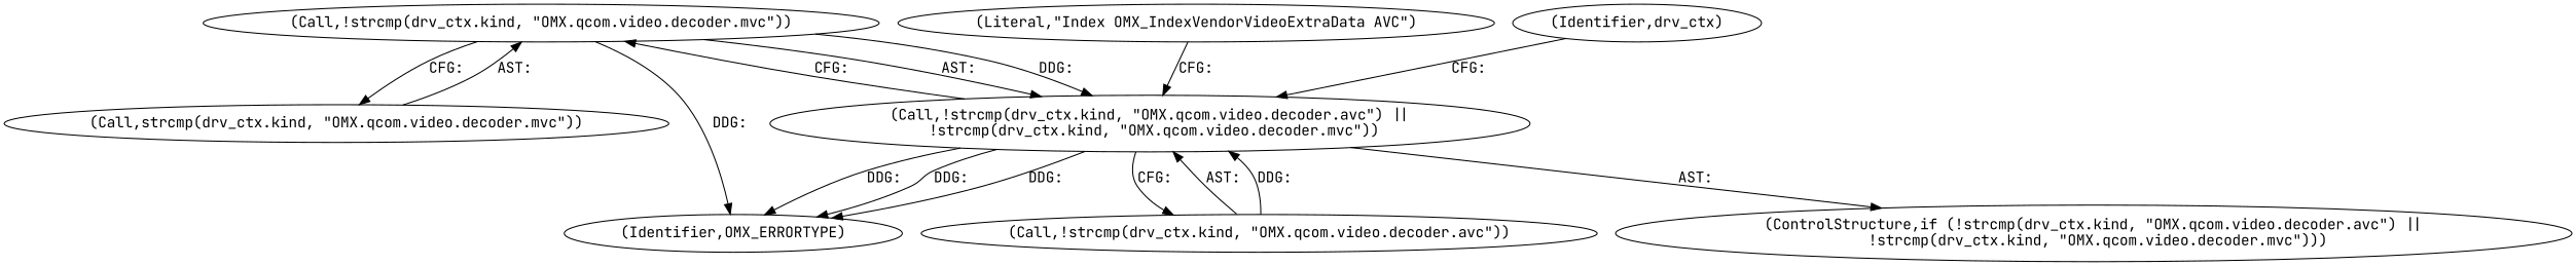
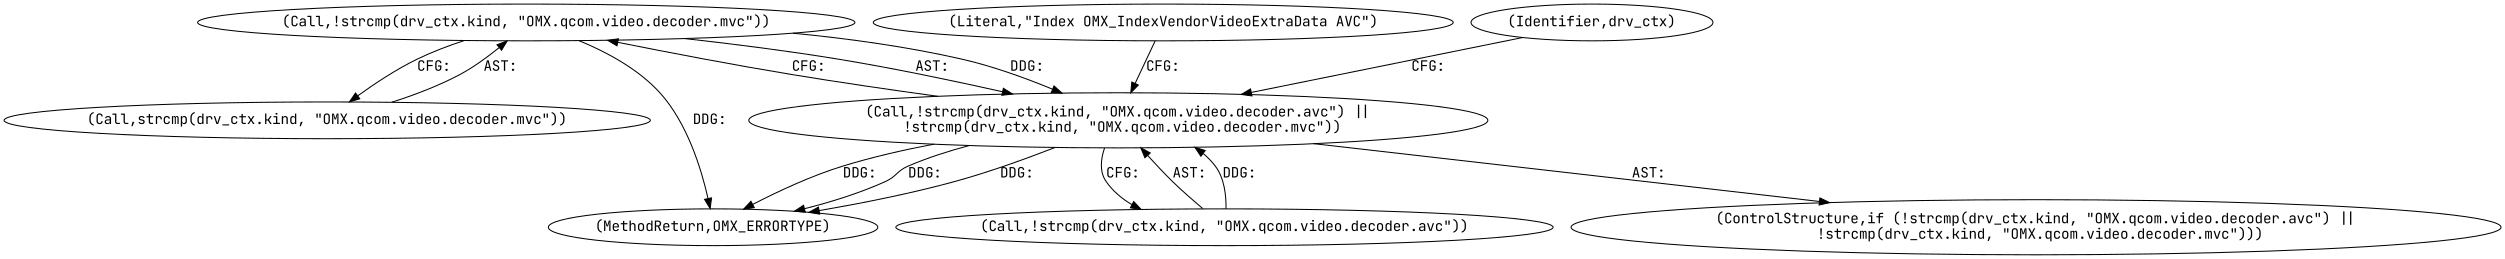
  digraph {
    fontname="JetBrains Mono"
    node [fontname="JetBrains Mono"]
    edge [fontname="JetBrains Mono"]
    n1 [label="(Call,!strcmp(drv_ctx.kind, \"OMX.qcom.video.decoder.mvc\"))"]
    n2 [label="(Call,!strcmp(drv_ctx.kind, \"OMX.qcom.video.decoder.avc\") ||\n !strcmp(drv_ctx.kind, \"OMX.qcom.video.decoder.mvc\"))"]
    n3 [label="(Call,strcmp(drv_ctx.kind, \"OMX.qcom.video.decoder.mvc\"))"]
-   n4 [label="(Identifier,OMX_ERRORTYPE)"]
+   n4 [label="(MethodReturn,OMX_ERRORTYPE)"]
    n5 [label="(Call,!strcmp(drv_ctx.kind, \"OMX.qcom.video.decoder.avc\"))"]
    n6 [label="(ControlStructure,if (!strcmp(drv_ctx.kind, \"OMX.qcom.video.decoder.avc\") ||\n !strcmp(drv_ctx.kind, \"OMX.qcom.video.decoder.mvc\")))"]
    n7 [label="(Literal,\"Index OMX_IndexVendorVideoExtraData AVC\")"]
    n8 [label="(Identifier,drv_ctx)"]
    n1 -> n2 [label="AST: "]
    n1 -> n2 [label="DDG: "]
    n1 -> n3 [label="CFG: "]
    n1 -> n4 [label="DDG: "]
    n2 -> n1 [label="CFG: "]
    n2 -> n4 [label="DDG: "]
    n2 -> n4 [label="DDG: "]
    n2 -> n4 [label="DDG: "]
    n2 -> n5 [label="CFG: "]
    n2 -> n6 [label="AST: "]
    n3 -> n1 [label="AST: "]
    n5 -> n2 [label="AST: "]
    n5 -> n2 [label="DDG: "]
    n7 -> n2 [label="CFG: "]
    n8 -> n2 [label="CFG: "]
  }
